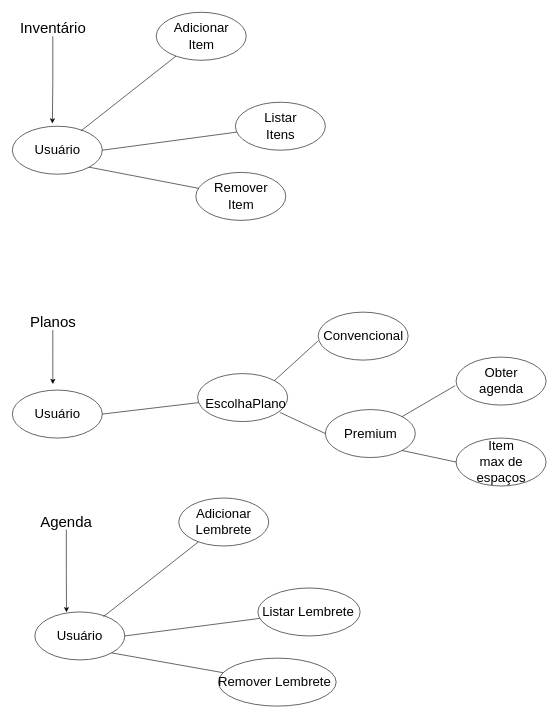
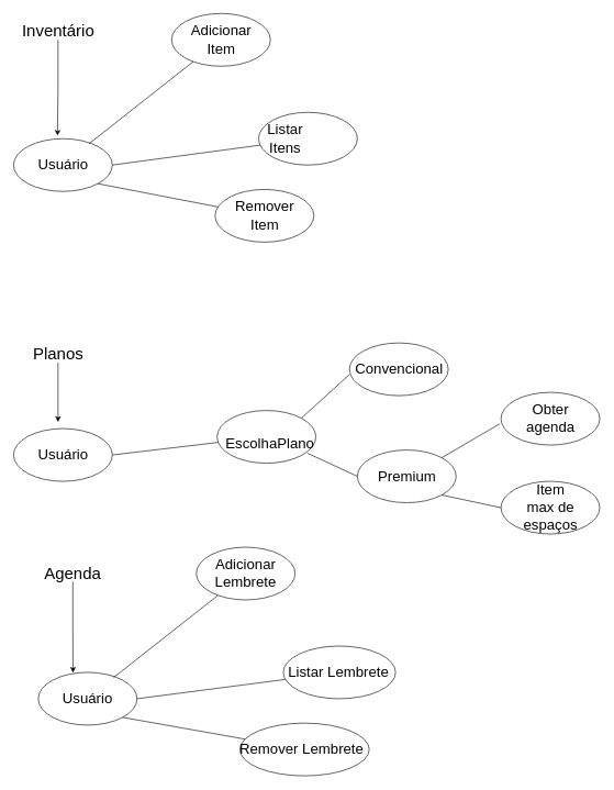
  <mxCell id="0" />
  <mxCell id="1" parent="0" />
  <mxCell id="2" value="" style="ellipse;whiteSpace=wrap;html=1;" vertex="1" parent="1"><mxGeometry x="260" y="20" width="150" height="80" as="geometry" /></mxCell>
  <mxCell id="3" value="" style="ellipse;whiteSpace=wrap;html=1;" vertex="1" parent="1"><mxGeometry x="20" y="210" width="150" height="80" as="geometry" /></mxCell>
  <mxCell id="4" value="&lt;font style=&quot;font-size: 22px;&quot;&gt;Usuário&lt;/font&gt;" style="text;html=1;align=center;verticalAlign=middle;whiteSpace=wrap;rounded=0;arcSize=12;imageHeight=24;" vertex="1" parent="1"><mxGeometry x="57.5" y="237.5" width="75" height="25" as="geometry" /></mxCell>
  <mxCell id="5" value="&lt;font style=&quot;font-size: 22px;&quot;&gt;Adicionar Item&lt;/font&gt;" style="text;html=1;align=center;verticalAlign=middle;whiteSpace=wrap;rounded=0;arcSize=12;imageHeight=24;" vertex="1" parent="1"><mxGeometry x="297.5" y="47.5" width="75" height="25" as="geometry" /></mxCell>
  <mxCell id="6" value="" style="endArrow=none;html=1;rounded=0;exitX=0.763;exitY=0.097;exitDx=0;exitDy=0;exitPerimeter=0;" edge="1" parent="1" source="3" target="2"><mxGeometry width="50" height="50" relative="1" as="geometry"><mxPoint x="140" y="210" as="sourcePoint" /><mxPoint x="190" y="160" as="targetPoint" /></mxGeometry></mxCell>
  <mxCell id="7" value="" style="ellipse;whiteSpace=wrap;html=1;" vertex="1" parent="1"><mxGeometry x="392" y="170" width="150" height="80" as="geometry" /></mxCell>
- <mxCell id="8" value="&lt;font style=&quot;font-size: 22px;&quot;&gt;Listar Itens&lt;/font&gt;" style="text;html=1;align=center;verticalAlign=middle;whiteSpace=wrap;rounded=0;arcSize=12;imageHeight=24;" vertex="1" parent="1"><mxGeometry x="429.5" y="197.5" width="75" height="25" as="geometry" /></mxCell>
+ <mxCell id="8" value="&lt;font style=&quot;font-size: 22px;&quot;&gt;Listar Itens&lt;/font&gt;" style="text;html=1;align=center;verticalAlign=middle;whiteSpace=wrap;rounded=0;arcSize=12;imageHeight=24;" vertex="1" parent="1"><mxGeometry x="394.5" y="197.5" width="75" height="25" as="geometry" /></mxCell>
  <mxCell id="9" value="" style="endArrow=none;html=1;rounded=0;exitX=1;exitY=0.5;exitDx=0;exitDy=0;" edge="1" parent="1" target="7" source="3"><mxGeometry width="50" height="50" relative="1" as="geometry"><mxPoint x="266" y="368" as="sourcePoint" /><mxPoint x="322" y="310" as="targetPoint" /></mxGeometry></mxCell>
  <mxCell id="10" value="" style="ellipse;whiteSpace=wrap;html=1;" vertex="1" parent="1"><mxGeometry x="326" y="287" width="150" height="80" as="geometry" /></mxCell>
  <mxCell id="11" value="&lt;font style=&quot;font-size: 22px;&quot;&gt;Remover Item&lt;/font&gt;" style="text;html=1;align=center;verticalAlign=middle;whiteSpace=wrap;rounded=0;arcSize=12;imageHeight=24;" vertex="1" parent="1"><mxGeometry x="363.5" y="314.5" width="75" height="25" as="geometry" /></mxCell>
  <mxCell id="12" value="" style="endArrow=none;html=1;rounded=0;exitX=1;exitY=1;exitDx=0;exitDy=0;" edge="1" parent="1" target="10" source="3"><mxGeometry width="50" height="50" relative="1" as="geometry"><mxPoint x="200" y="485" as="sourcePoint" /><mxPoint x="256" y="427" as="targetPoint" /></mxGeometry></mxCell>
  <mxCell id="13" value="" style="ellipse;whiteSpace=wrap;html=1;" vertex="1" parent="1"><mxGeometry x="20" y="650" width="150" height="80" as="geometry" /></mxCell>
  <mxCell id="14" value="&lt;font style=&quot;font-size: 22px;&quot;&gt;Usuário&lt;/font&gt;" style="text;html=1;align=center;verticalAlign=middle;whiteSpace=wrap;rounded=0;arcSize=12;imageHeight=24;" vertex="1" parent="1"><mxGeometry x="57.5" y="677.5" width="75" height="25" as="geometry" /></mxCell>
  <mxCell id="15" value="" style="ellipse;whiteSpace=wrap;html=1;" vertex="1" parent="1"><mxGeometry x="329" y="622.5" width="150" height="80" as="geometry" /></mxCell>
  <mxCell id="16" value="" style="endArrow=none;html=1;rounded=0;exitX=1;exitY=0.5;exitDx=0;exitDy=0;" edge="1" parent="1" source="13" target="15"><mxGeometry width="50" height="50" relative="1" as="geometry"><mxPoint x="266" y="808" as="sourcePoint" /><mxPoint x="322" y="750" as="targetPoint" /></mxGeometry></mxCell>
  <mxCell id="17" value="&lt;span style=&quot;font-size: 22px;&quot;&gt;EscolhaPlano&lt;/span&gt;" style="text;html=1;align=center;verticalAlign=middle;whiteSpace=wrap;rounded=0;arcSize=12;imageHeight=24;" vertex="1" parent="1"><mxGeometry x="371.5" y="660" width="75" height="25" as="geometry" /></mxCell>
  <mxCell id="18" value="" style="endArrow=none;html=1;rounded=0;exitX=1;exitY=0;exitDx=0;exitDy=0;entryX=-0.003;entryY=0.603;entryDx=0;entryDy=0;entryPerimeter=0;" edge="1" parent="1" source="15" target="19"><mxGeometry width="50" height="50" relative="1" as="geometry"><mxPoint x="460" y="622.5" as="sourcePoint" /><mxPoint x="530" y="580" as="targetPoint" /></mxGeometry></mxCell>
  <mxCell id="19" value="" style="ellipse;whiteSpace=wrap;html=1;" vertex="1" parent="1"><mxGeometry x="530" y="520" width="150" height="80" as="geometry" /></mxCell>
  <mxCell id="20" value="&lt;span style=&quot;font-size: 22px;&quot;&gt;Convencional&lt;/span&gt;" style="text;html=1;align=center;verticalAlign=middle;whiteSpace=wrap;rounded=0;arcSize=12;imageHeight=24;" vertex="1" parent="1"><mxGeometry x="567.5" y="547.5" width="75" height="25" as="geometry" /></mxCell>
  <mxCell id="21" value="" style="ellipse;whiteSpace=wrap;html=1;" vertex="1" parent="1"><mxGeometry x="542" y="682.5" width="150" height="80" as="geometry" /></mxCell>
  <mxCell id="22" value="&lt;span style=&quot;font-size: 22px;&quot;&gt;Premium&lt;/span&gt;" style="text;html=1;align=center;verticalAlign=middle;whiteSpace=wrap;rounded=0;arcSize=12;imageHeight=24;" vertex="1" parent="1"><mxGeometry x="579.5" y="710" width="75" height="25" as="geometry" /></mxCell>
  <mxCell id="23" value="" style="endArrow=none;html=1;rounded=0;exitX=0.916;exitY=0.811;exitDx=0;exitDy=0;entryX=0;entryY=0.5;entryDx=0;entryDy=0;entryPerimeter=0;exitPerimeter=0;" edge="1" parent="1" source="15" target="21"><mxGeometry width="50" height="50" relative="1" as="geometry"><mxPoint x="450" y="741" as="sourcePoint" /><mxPoint x="523" y="675" as="targetPoint" /></mxGeometry></mxCell>
  <mxCell id="24" value="" style="endArrow=none;html=1;rounded=0;exitX=1;exitY=0;exitDx=0;exitDy=0;entryX=-0.011;entryY=0.595;entryDx=0;entryDy=0;entryPerimeter=0;" edge="1" parent="1" source="21" target="25"><mxGeometry width="50" height="50" relative="1" as="geometry"><mxPoint x="692" y="702.5" as="sourcePoint" /><mxPoint x="742" y="652.5" as="targetPoint" /></mxGeometry></mxCell>
  <mxCell id="25" value="" style="ellipse;whiteSpace=wrap;html=1;" vertex="1" parent="1"><mxGeometry x="760" y="595" width="150" height="80" as="geometry" /></mxCell>
  <mxCell id="26" value="&lt;span style=&quot;font-size: 22px;&quot;&gt;Obter agenda&lt;/span&gt;" style="text;html=1;align=center;verticalAlign=middle;whiteSpace=wrap;rounded=0;arcSize=12;imageHeight=24;" vertex="1" parent="1"><mxGeometry x="797.5" y="622.5" width="75" height="25" as="geometry" /></mxCell>
  <mxCell id="27" value="" style="ellipse;whiteSpace=wrap;html=1;" vertex="1" parent="1"><mxGeometry x="760" y="730" width="150" height="80" as="geometry" /></mxCell>
  <mxCell id="28" value="&lt;span style=&quot;font-size: 22px;&quot;&gt;Item max de espaços&lt;/span&gt;" style="text;html=1;align=center;verticalAlign=middle;whiteSpace=wrap;rounded=0;arcSize=12;imageHeight=24;" vertex="1" parent="1"><mxGeometry x="797.5" y="757.5" width="75" height="25" as="geometry" /></mxCell>
  <mxCell id="29" value="" style="endArrow=none;html=1;rounded=0;entryX=0;entryY=0.5;entryDx=0;entryDy=0;exitX=1;exitY=1;exitDx=0;exitDy=0;" edge="1" parent="1" source="21" target="27"><mxGeometry width="50" height="50" relative="1" as="geometry"><mxPoint x="670" y="740" as="sourcePoint" /><mxPoint x="742.5" y="782.5" as="targetPoint" /></mxGeometry></mxCell>
  <mxCell id="30" style="edgeStyle=orthogonalEdgeStyle;rounded=0;orthogonalLoop=1;jettySize=auto;html=1;" edge="1" parent="1" source="31"><mxGeometry relative="1" as="geometry"><mxPoint x="87.5" y="640" as="targetPoint" /></mxGeometry></mxCell>
  <mxCell id="31" value="&lt;font style=&quot;font-size: 25px;&quot;&gt;Planos&lt;/font&gt;" style="text;html=1;align=center;verticalAlign=middle;whiteSpace=wrap;rounded=0;" vertex="1" parent="1"><mxGeometry x="57.5" y="520" width="60" height="30" as="geometry" /></mxCell>
  <mxCell id="32" value="&lt;font style=&quot;font-size: 25px;&quot;&gt;Inventário&lt;/font&gt;" style="text;html=1;align=center;verticalAlign=middle;whiteSpace=wrap;rounded=0;" vertex="1" parent="1"><mxGeometry x="57.5" y="30" width="60" height="30" as="geometry" /></mxCell>
  <mxCell id="33" style="edgeStyle=orthogonalEdgeStyle;rounded=0;orthogonalLoop=1;jettySize=auto;html=1;entryX=0.445;entryY=-0.057;entryDx=0;entryDy=0;entryPerimeter=0;" edge="1" parent="1" source="32" target="3"><mxGeometry relative="1" as="geometry" /></mxCell>
  <mxCell id="34" value="" style="ellipse;whiteSpace=wrap;html=1;" vertex="1" parent="1"><mxGeometry x="297.5" y="830" width="150" height="80" as="geometry" /></mxCell>
  <mxCell id="35" value="" style="ellipse;whiteSpace=wrap;html=1;" vertex="1" parent="1"><mxGeometry x="57.5" y="1020" width="150" height="80" as="geometry" /></mxCell>
  <mxCell id="36" value="&lt;font style=&quot;font-size: 22px;&quot;&gt;Usuário&lt;/font&gt;" style="text;html=1;align=center;verticalAlign=middle;whiteSpace=wrap;rounded=0;arcSize=12;imageHeight=24;" vertex="1" parent="1"><mxGeometry x="95" y="1047.5" width="75" height="25" as="geometry" /></mxCell>
  <mxCell id="37" value="&lt;font style=&quot;font-size: 22px;&quot;&gt;Adicionar Lembrete&lt;/font&gt;" style="text;html=1;align=center;verticalAlign=middle;whiteSpace=wrap;rounded=0;arcSize=12;imageHeight=24;" vertex="1" parent="1"><mxGeometry x="335" y="857.5" width="75" height="25" as="geometry" /></mxCell>
  <mxCell id="38" value="" style="endArrow=none;html=1;rounded=0;exitX=0.763;exitY=0.097;exitDx=0;exitDy=0;exitPerimeter=0;" edge="1" parent="1" source="35" target="34"><mxGeometry width="50" height="50" relative="1" as="geometry"><mxPoint x="177.5" y="1020" as="sourcePoint" /><mxPoint x="227.5" y="970" as="targetPoint" /></mxGeometry></mxCell>
  <mxCell id="39" value="" style="ellipse;whiteSpace=wrap;html=1;" vertex="1" parent="1"><mxGeometry x="429.5" y="980" width="170.5" height="80" as="geometry" /></mxCell>
  <mxCell id="40" value="&lt;font style=&quot;font-size: 22px;&quot;&gt;Listar&amp;nbsp;&lt;/font&gt;&lt;span style=&quot;font-size: 22px;&quot;&gt;Lembrete&lt;/span&gt;" style="text;html=1;align=center;verticalAlign=middle;whiteSpace=wrap;rounded=0;arcSize=12;imageHeight=24;" vertex="1" parent="1"><mxGeometry x="476" y="1007.5" width="75" height="25" as="geometry" /></mxCell>
  <mxCell id="41" value="" style="endArrow=none;html=1;rounded=0;exitX=1;exitY=0.5;exitDx=0;exitDy=0;" edge="1" parent="1" source="35" target="39"><mxGeometry width="50" height="50" relative="1" as="geometry"><mxPoint x="303.5" y="1178" as="sourcePoint" /><mxPoint x="359.5" y="1120" as="targetPoint" /></mxGeometry></mxCell>
  <mxCell id="42" value="" style="ellipse;whiteSpace=wrap;html=1;" vertex="1" parent="1"><mxGeometry x="363.5" y="1097" width="196.5" height="80" as="geometry" /></mxCell>
  <mxCell id="43" value="&lt;font style=&quot;font-size: 22px;&quot;&gt;Remover&amp;nbsp;&lt;/font&gt;&lt;span style=&quot;font-size: 22px;&quot;&gt;Lembrete&lt;/span&gt;" style="text;html=1;align=center;verticalAlign=middle;whiteSpace=wrap;rounded=0;arcSize=12;imageHeight=24;" vertex="1" parent="1"><mxGeometry x="420" y="1124.5" width="75" height="25" as="geometry" /></mxCell>
  <mxCell id="44" value="" style="endArrow=none;html=1;rounded=0;exitX=1;exitY=1;exitDx=0;exitDy=0;" edge="1" parent="1" source="35" target="42"><mxGeometry width="50" height="50" relative="1" as="geometry"><mxPoint x="237.5" y="1295" as="sourcePoint" /><mxPoint x="293.5" y="1237" as="targetPoint" /></mxGeometry></mxCell>
  <mxCell id="45" value="&lt;font style=&quot;font-size: 25px;&quot;&gt;Agenda&lt;/font&gt;" style="text;html=1;align=center;verticalAlign=middle;whiteSpace=wrap;rounded=0;" vertex="1" parent="1"><mxGeometry x="80" y="852.5" width="60" height="30" as="geometry" /></mxCell>
  <mxCell id="46" style="edgeStyle=orthogonalEdgeStyle;rounded=0;orthogonalLoop=1;jettySize=auto;html=1;entryX=0.352;entryY=0.007;entryDx=0;entryDy=0;entryPerimeter=0;" edge="1" parent="1" source="45" target="35"><mxGeometry relative="1" as="geometry" /></mxCell>
